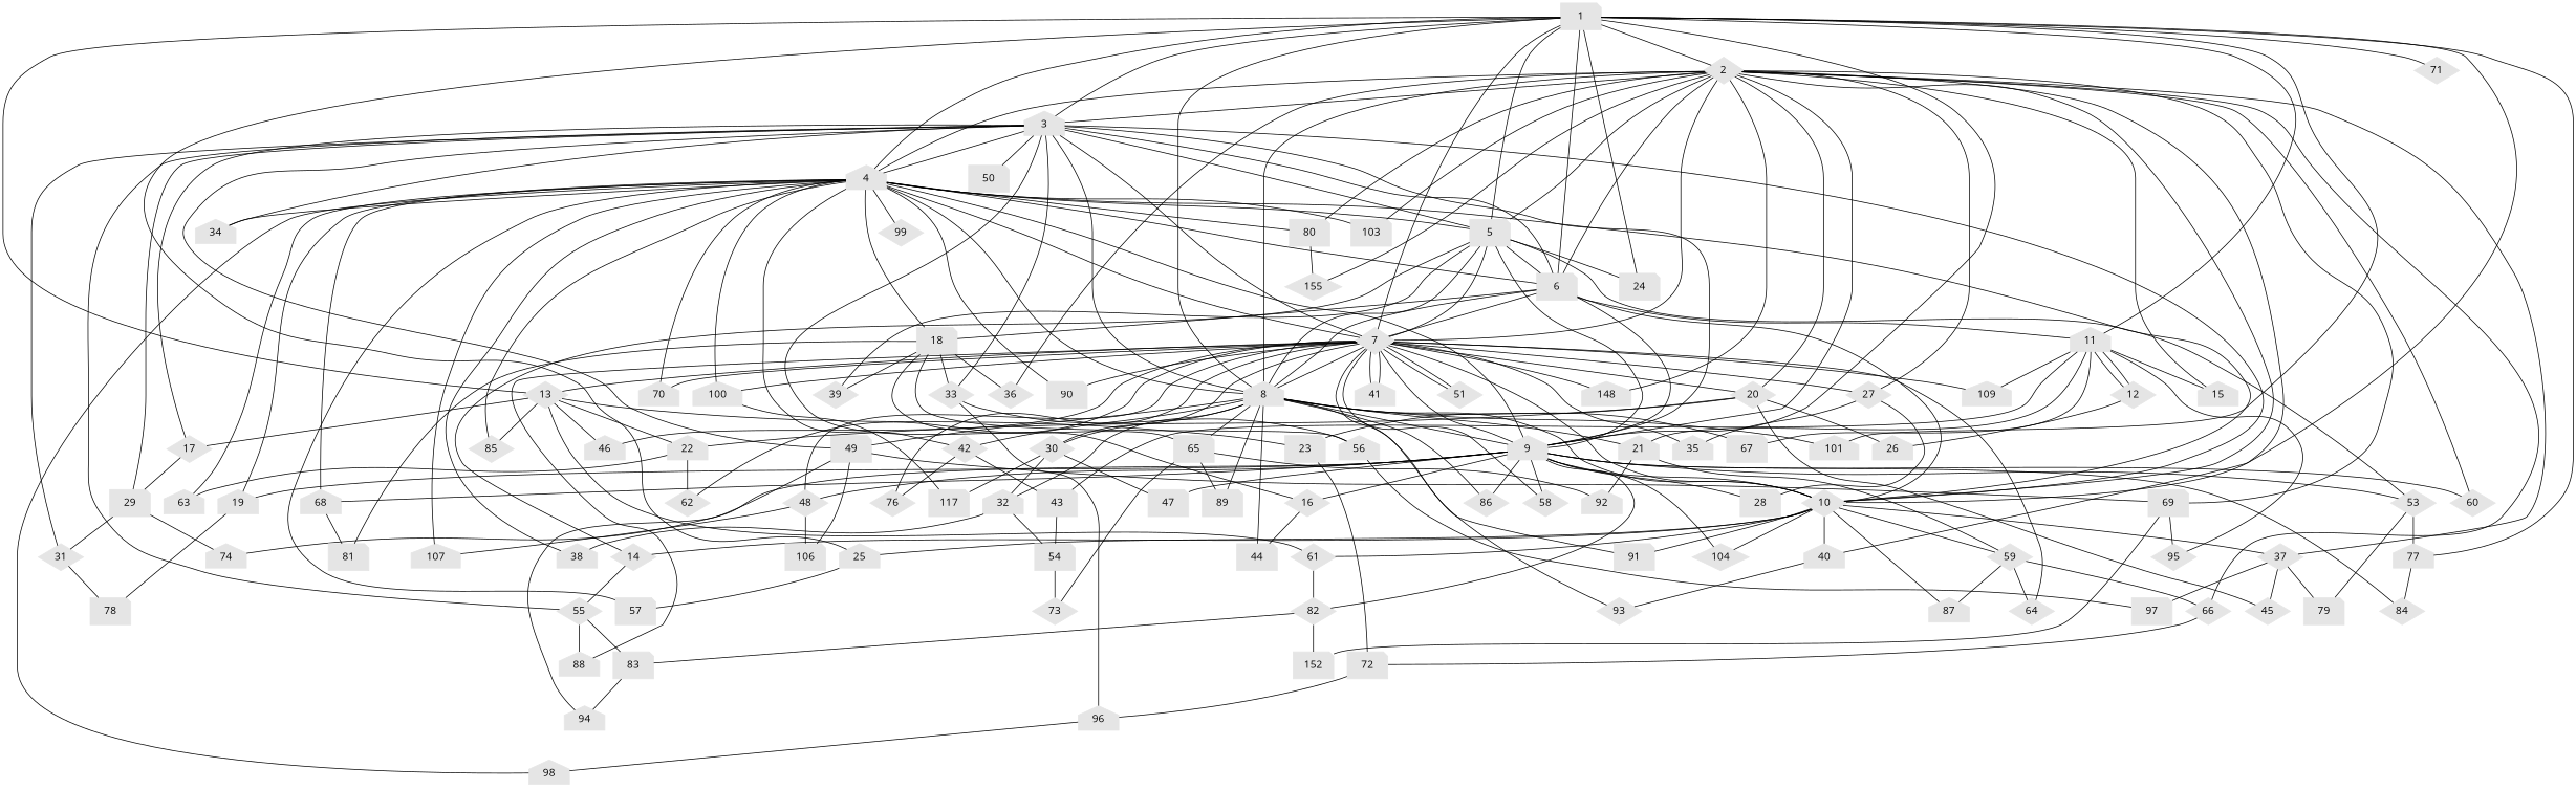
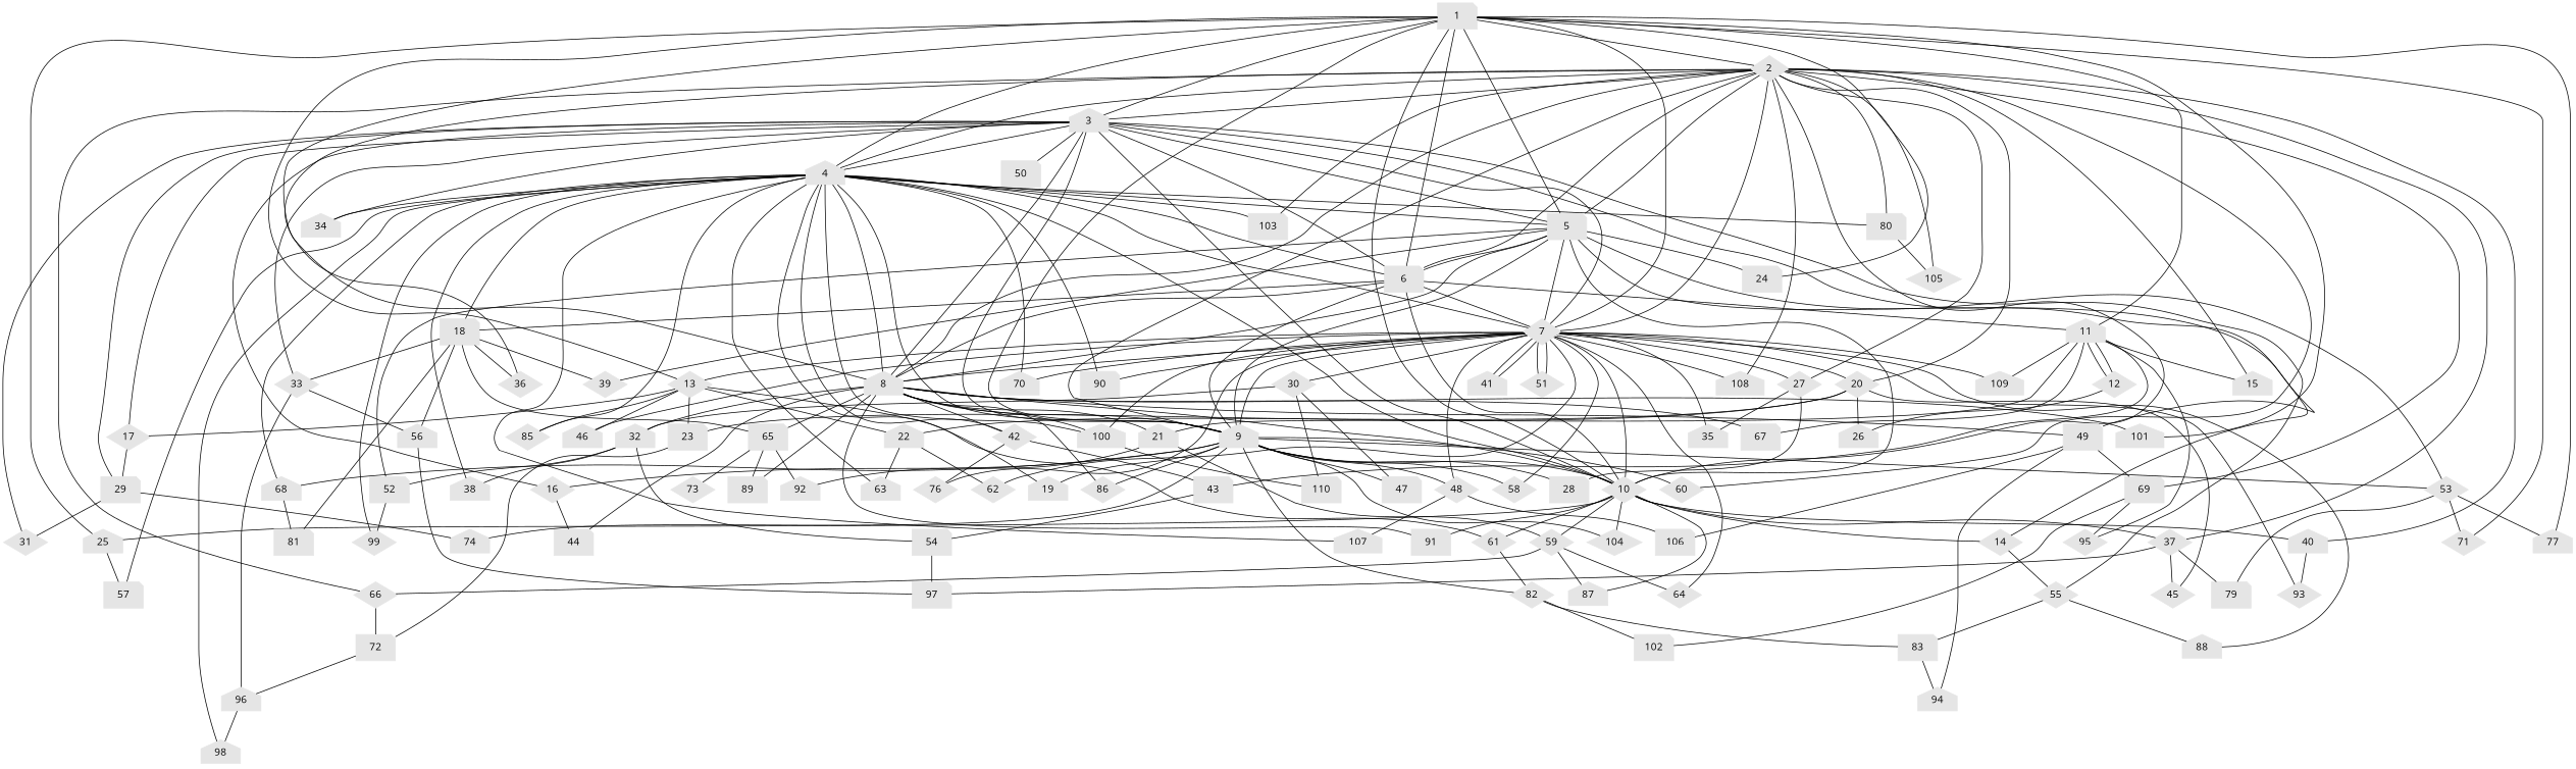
  graph {
    fontname="Open Sans"
    node [color=gray90 fontname="Open Sans" shape=diamond style=filled]
    edge [fontname="Open Sans"]
    1 [shape=note]
    2
    3 [shape=house]
    4 [shape=house]
    5 [shape=note]
    6 [shape=note]
    7
    8 [shape=house]
    9 [shape=house]
    10
    11 [shape=house]
    13
    24 [shape=note]
    25 [shape=house]
    71
    77 [shape=house]
    101 [shape=house]
    15 [shape=house]
    20
    27
    36
    37
    40 [shape=house]
    60
    66
    69 [shape=note]
    80 [shape=note]
    103 [shape=note]
-   105 [label=155]
-   108 [shape=house label=148]
+   105
+   108 [shape=house]
    16
    17
    29 [shape=note]
    31
    33
    34 [shape=house]
    49 [shape=note]
    50 [shape=note]
    55
    18 [shape=note]
    19 [shape=house]
    38 [shape=house]
    42
    57 [shape=note]
    63 [shape=house]
    68 [shape=house]
    70 [shape=house]
    85
    90 [shape=note]
    98 [shape=house]
    99
    100 [shape=house]
    107 [shape=house]
    14
    39
+   52 [shape=note]
    53
    30
    35 [shape=house]
    41 [shape=house]
    46 [shape=house]
    48
    51
    58
    62
    64
    76
    88 [shape=house]
    93
    109 [shape=house]
    21 [shape=house]
    32 [shape=house]
    44 [shape=note]
    65 [shape=note]
    67 [shape=note]
    86
    89 [shape=note]
    91 [shape=note]
    28 [shape=note]
    47 [shape=note]
    74 [shape=house]
    82
-   84
    104
    59
    61
    87 [shape=house]
    12
    43 [shape=note]
    95
    22 [shape=house]
    23 [shape=note]
    26 [shape=house]
    45
    79 [shape=note]
    97 [shape=note]
    72 [shape=note]
-   102 [shape=note label=152]
-   78 [shape=note]
+   102 [shape=note]
    56 [shape=house]
    96 [shape=house]
    106 [shape=note]
    94 [shape=house]
    83 [shape=note]
    81 [shape=note]
-   110 [shape=note label=117]
+   110 [shape=note]
    92 [shape=house]
    54 [shape=note]
    73
    1 -- 2
    1 -- 3
    1 -- 4
    1 -- 5
    1 -- 6
    1 -- 7
    1 -- 8
    1 -- 9
    1 -- 10
    1 -- 11
    1 -- 13
    1 -- 24
    1 -- 25
    1 -- 71
    1 -- 77
    1 -- 101
    2 -- 3
    2 -- 4
    2 -- 5
    2 -- 6
    2 -- 7
    2 -- 8
    2 -- 9
    2 -- 10
    2 -- 15
    2 -- 20
    2 -- 27
    2 -- 36
    2 -- 37
    2 -- 40
    2 -- 60
    2 -- 66
    2 -- 69
    2 -- 80
    2 -- 103
    2 -- 105
    2 -- 108
    3 -- 4
    3 -- 5
    3 -- 6
    3 -- 7
    3 -- 8
    3 -- 9
    3 -- 10
    3 -- 16
    3 -- 17
    3 -- 29
    3 -- 31
    3 -- 33
    3 -- 34
    3 -- 49
    3 -- 50
    3 -- 55
    4 -- 5
    4 -- 6
    4 -- 7
    4 -- 8
    4 -- 9
    4 -- 10
    4 -- 80
    4 -- 103
    4 -- 34
    4 -- 18
    4 -- 19
    4 -- 38
    4 -- 42
    4 -- 57
    4 -- 63
    4 -- 68
    4 -- 70
    4 -- 85
    4 -- 90
    4 -- 98
    4 -- 99
    4 -- 100
    4 -- 107
    5 -- 6
    5 -- 7
    5 -- 8
    5 -- 9
+   5 -- 10
    5 -- 24
    5 -- 14
    5 -- 39
+   5 -- 52
    5 -- 53
    6 -- 7
    6 -- 8
    6 -- 9
    6 -- 10
    6 -- 11
    6 -- 18
    7 -- 8
    7 -- 9
    7 -- 10
    7 -- 13
    7 -- 20
    7 -- 27
    7 -- 108
    7 -- 70
    7 -- 90
    7 -- 100
    7 -- 30
    7 -- 35
    7 -- 41
    7 -- 41
    7 -- 46
    7 -- 48
    7 -- 51
    7 -- 51
    7 -- 58
    7 -- 62
    7 -- 64
    7 -- 76
    7 -- 88
    7 -- 93
    7 -- 109
    8 -- 9
    8 -- 10
    8 -- 101
    8 -- 49
    8 -- 42
-   8 -- 30
+   8 -- 100
    8 -- 21
    8 -- 32
    8 -- 44
    8 -- 65
    8 -- 67
    8 -- 86
    8 -- 89
    8 -- 91
    9 -- 10
    9 -- 60
    9 -- 16
    9 -- 19
    9 -- 68
    9 -- 53
    9 -- 48
    9 -- 58
    9 -- 86
    9 -- 28
    9 -- 47
    9 -- 74
    9 -- 82
-   9 -- 84
    9 -- 104
    10 -- 25
    10 -- 37
    10 -- 40
    10 -- 14
    10 -- 91
    10 -- 104
    10 -- 59
    10 -- 61
    10 -- 87
    11 -- 15
    11 -- 109
    11 -- 21
    11 -- 67
    11 -- 12
    11 -- 12
    11 -- 43
    11 -- 95
    13 -- 17
    13 -- 85
    13 -- 46
    13 -- 61
    13 -- 22
    13 -- 23
    25 -- 57
-   77 -- 84
    20 -- 22
    20 -- 23
    20 -- 26
    20 -- 45
    27 -- 35
    27 -- 28
    37 -- 45
    37 -- 79
    37 -- 97
    40 -- 93
    66 -- 72
    69 -- 95
    69 -- 102
    80 -- 105
    16 -- 44
    17 -- 29
    29 -- 31
    29 -- 74
-   31 -- 78
    33 -- 56
    33 -- 96
    49 -- 69
    49 -- 106
    49 -- 94
    55 -- 88
    55 -- 83
    18 -- 36
    18 -- 33
    18 -- 39
    18 -- 65
    18 -- 56
    18 -- 81
-   19 -- 78
    42 -- 76
    42 -- 43
    68 -- 81
    100 -- 110
    14 -- 55
+   52 -- 99
+   53 -- 71
    53 -- 77
    53 -- 79
    30 -- 32
    30 -- 47
    30 -- 110
    48 -- 107
    48 -- 106
    21 -- 59
    21 -- 92
    32 -- 38
+   32 -- 52
    32 -- 54
    65 -- 89
    65 -- 92
    65 -- 73
    82 -- 102
    82 -- 83
    59 -- 66
    59 -- 64
    59 -- 87
    61 -- 82
    12 -- 26
    43 -- 54
    22 -- 63
    22 -- 62
    23 -- 72
    72 -- 96
    56 -- 97
    96 -- 98
    83 -- 94
-   54 -- 73
+   54 -- 97
  }
